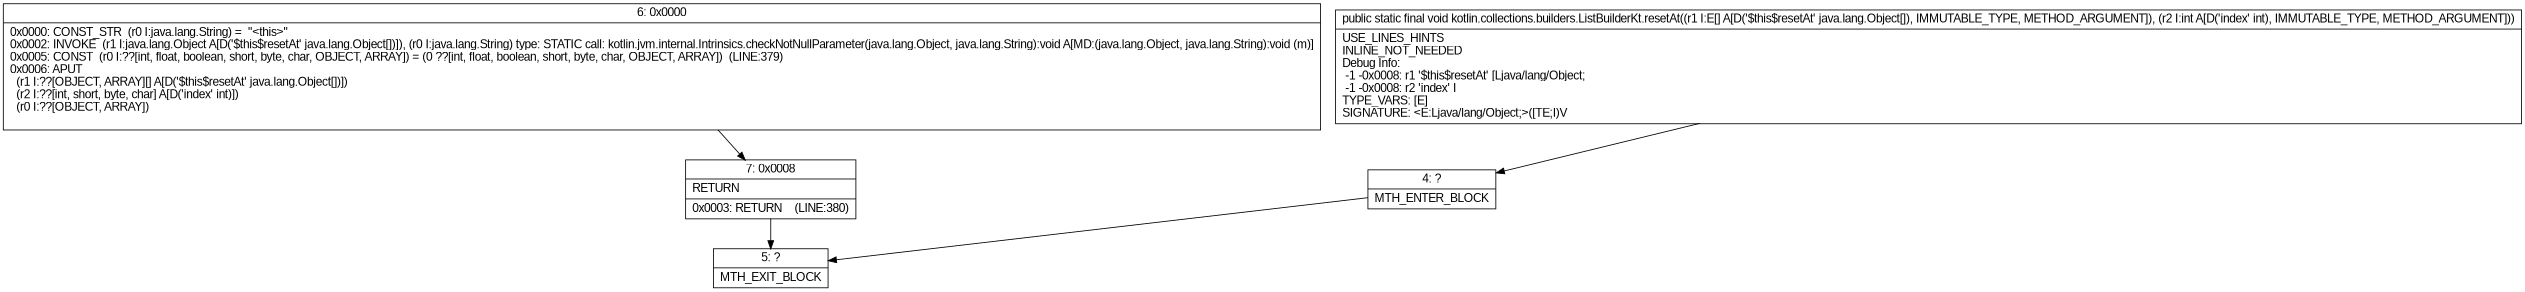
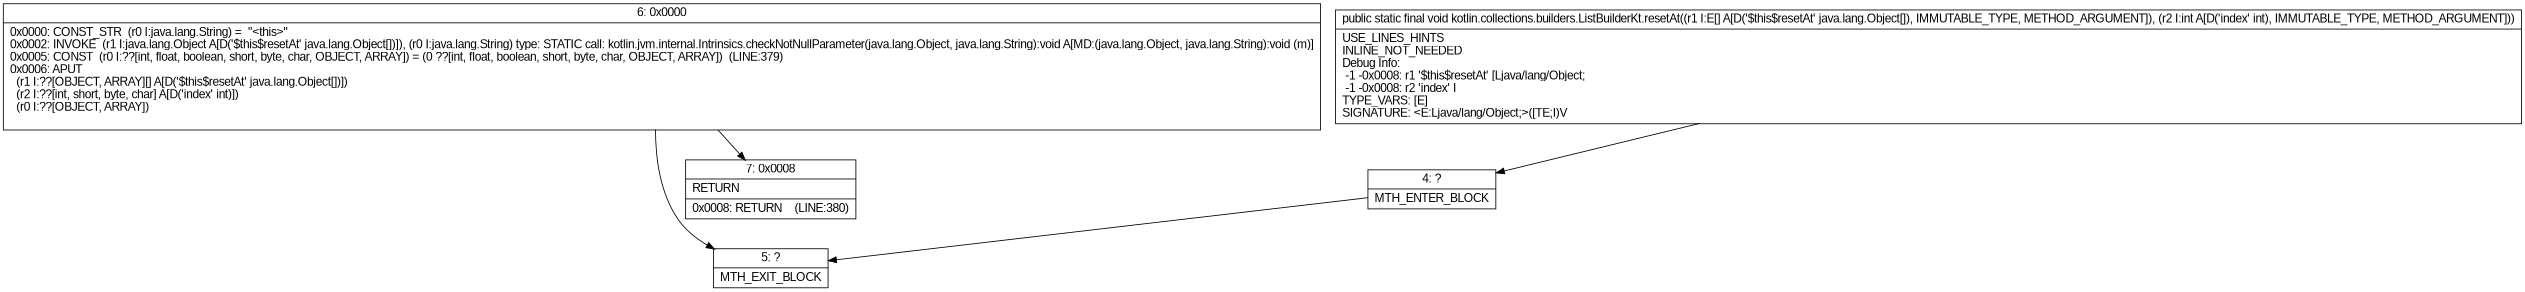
  digraph {
    fontname="Liberation Sans"
    node [fontname="Liberation Sans" shape=record]
    edge [fontname="Liberation Sans"]
    n1 [label="{4\:\ ?|MTH_ENTER_BLOCK\l}"]
    n2 [label="{5\:\ ?|MTH_EXIT_BLOCK\l}"]
    n3 [label="{6\:\ 0x0000|0x0000: CONST_STR  (r0 I:java.lang.String) =  \"\<this\>\" \l0x0002: INVOKE  (r1 I:java.lang.Object A[D('$this$resetAt' java.lang.Object[])]), (r0 I:java.lang.String) type: STATIC call: kotlin.jvm.internal.Intrinsics.checkNotNullParameter(java.lang.Object, java.lang.String):void A[MD:(java.lang.Object, java.lang.String):void (m)]\l0x0005: CONST  (r0 I:??[int, float, boolean, short, byte, char, OBJECT, ARRAY]) = (0 ??[int, float, boolean, short, byte, char, OBJECT, ARRAY])  (LINE:379)\l0x0006: APUT  \l  (r1 I:??[OBJECT, ARRAY][] A[D('$this$resetAt' java.lang.Object[])])\l  (r2 I:??[int, short, byte, char] A[D('index' int)])\l  (r0 I:??[OBJECT, ARRAY])\l \l}"]
-   n4 [label="{7\:\ 0x0008|RETURN\l|0x0003: RETURN    (LINE:380)\l}"]
+   n4 [label="{7\:\ 0x0008|RETURN\l|0x0008: RETURN    (LINE:380)\l}"]
    n5 [label="{public static final void kotlin.collections.builders.ListBuilderKt.resetAt((r1 I:E[] A[D('$this$resetAt' java.lang.Object[]), IMMUTABLE_TYPE, METHOD_ARGUMENT]), (r2 I:int A[D('index' int), IMMUTABLE_TYPE, METHOD_ARGUMENT]))  | USE_LINES_HINTS\lINLINE_NOT_NEEDED\lDebug Info:\l  \-1 \-0x0008: r1 '$this$resetAt' [Ljava\/lang\/Object;\l  \-1 \-0x0008: r2 'index' I\lTYPE_VARS: [E]\lSIGNATURE: \<E:Ljava\/lang\/Object;\>([TE;I)V\l}"]
    n1 -> n2
    n3 -> n4
-   n4 -> n2
+   n3 -> n2
    n5 -> n1
  }
